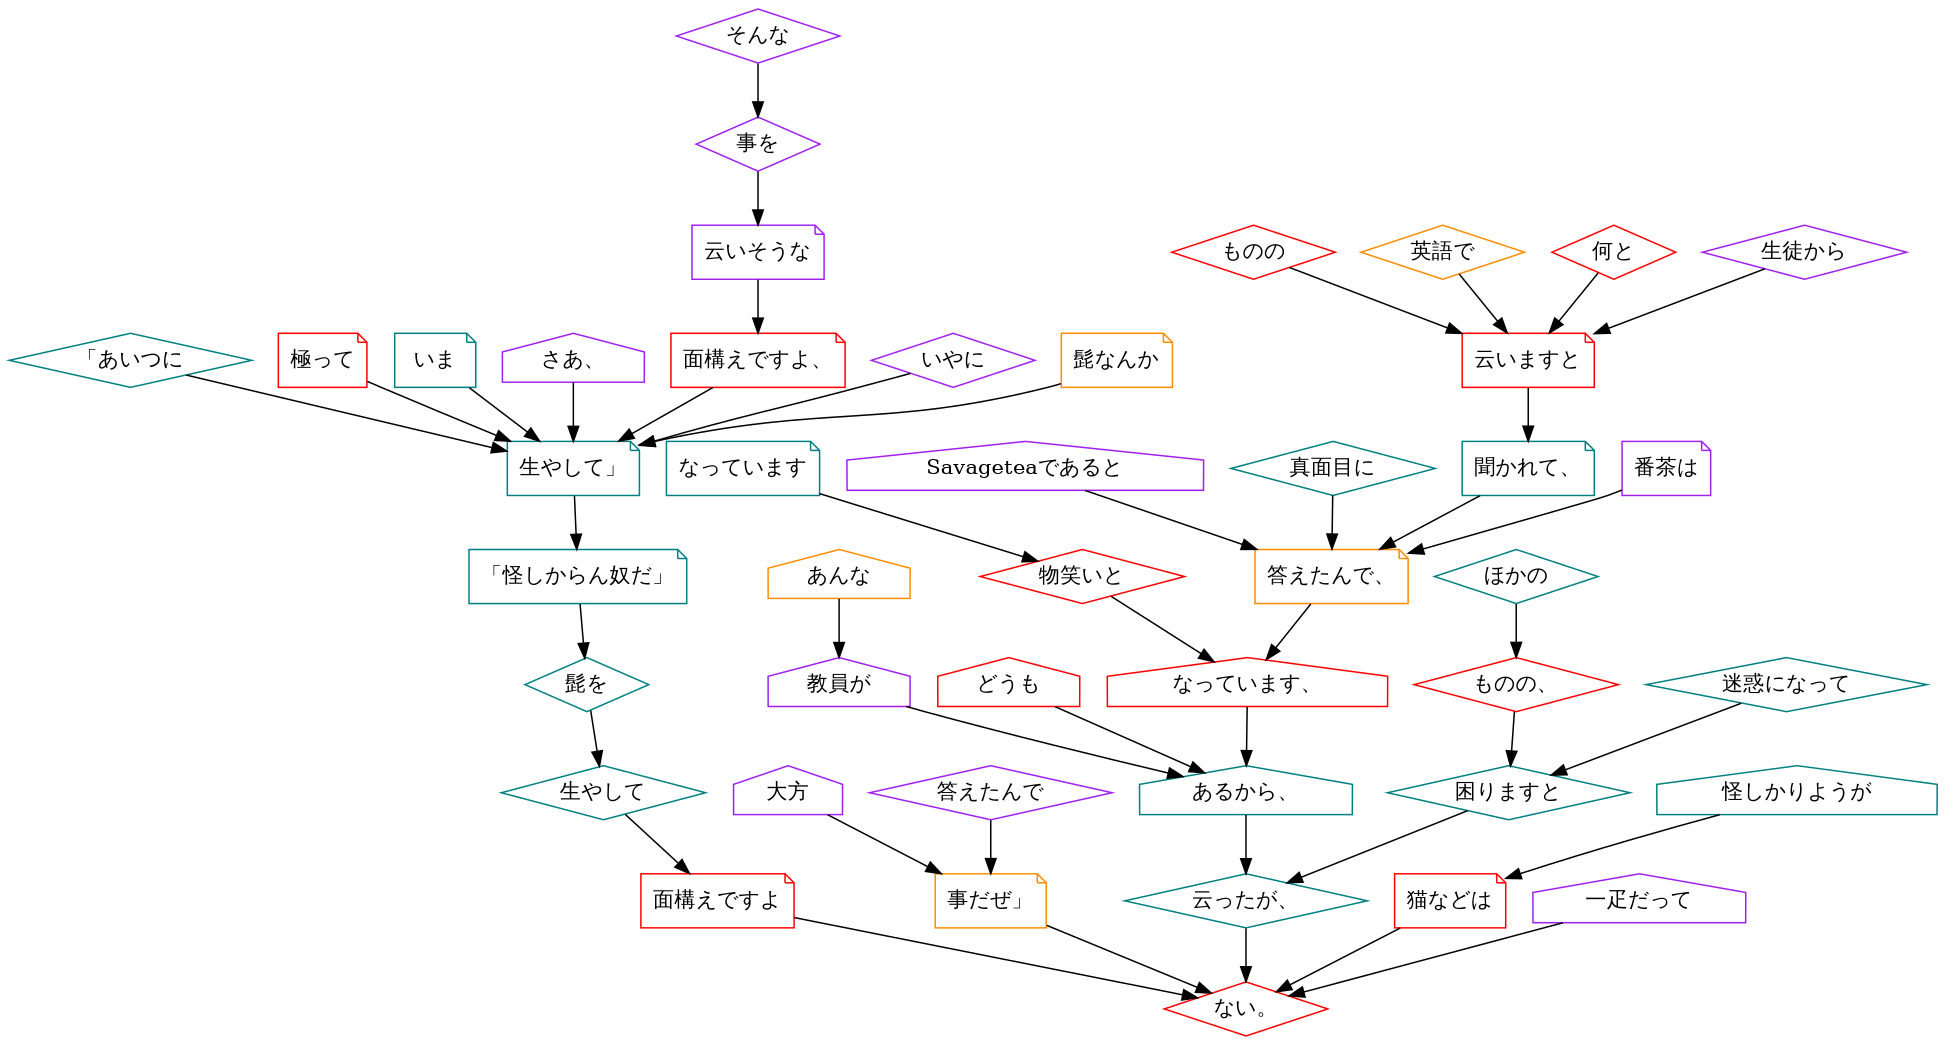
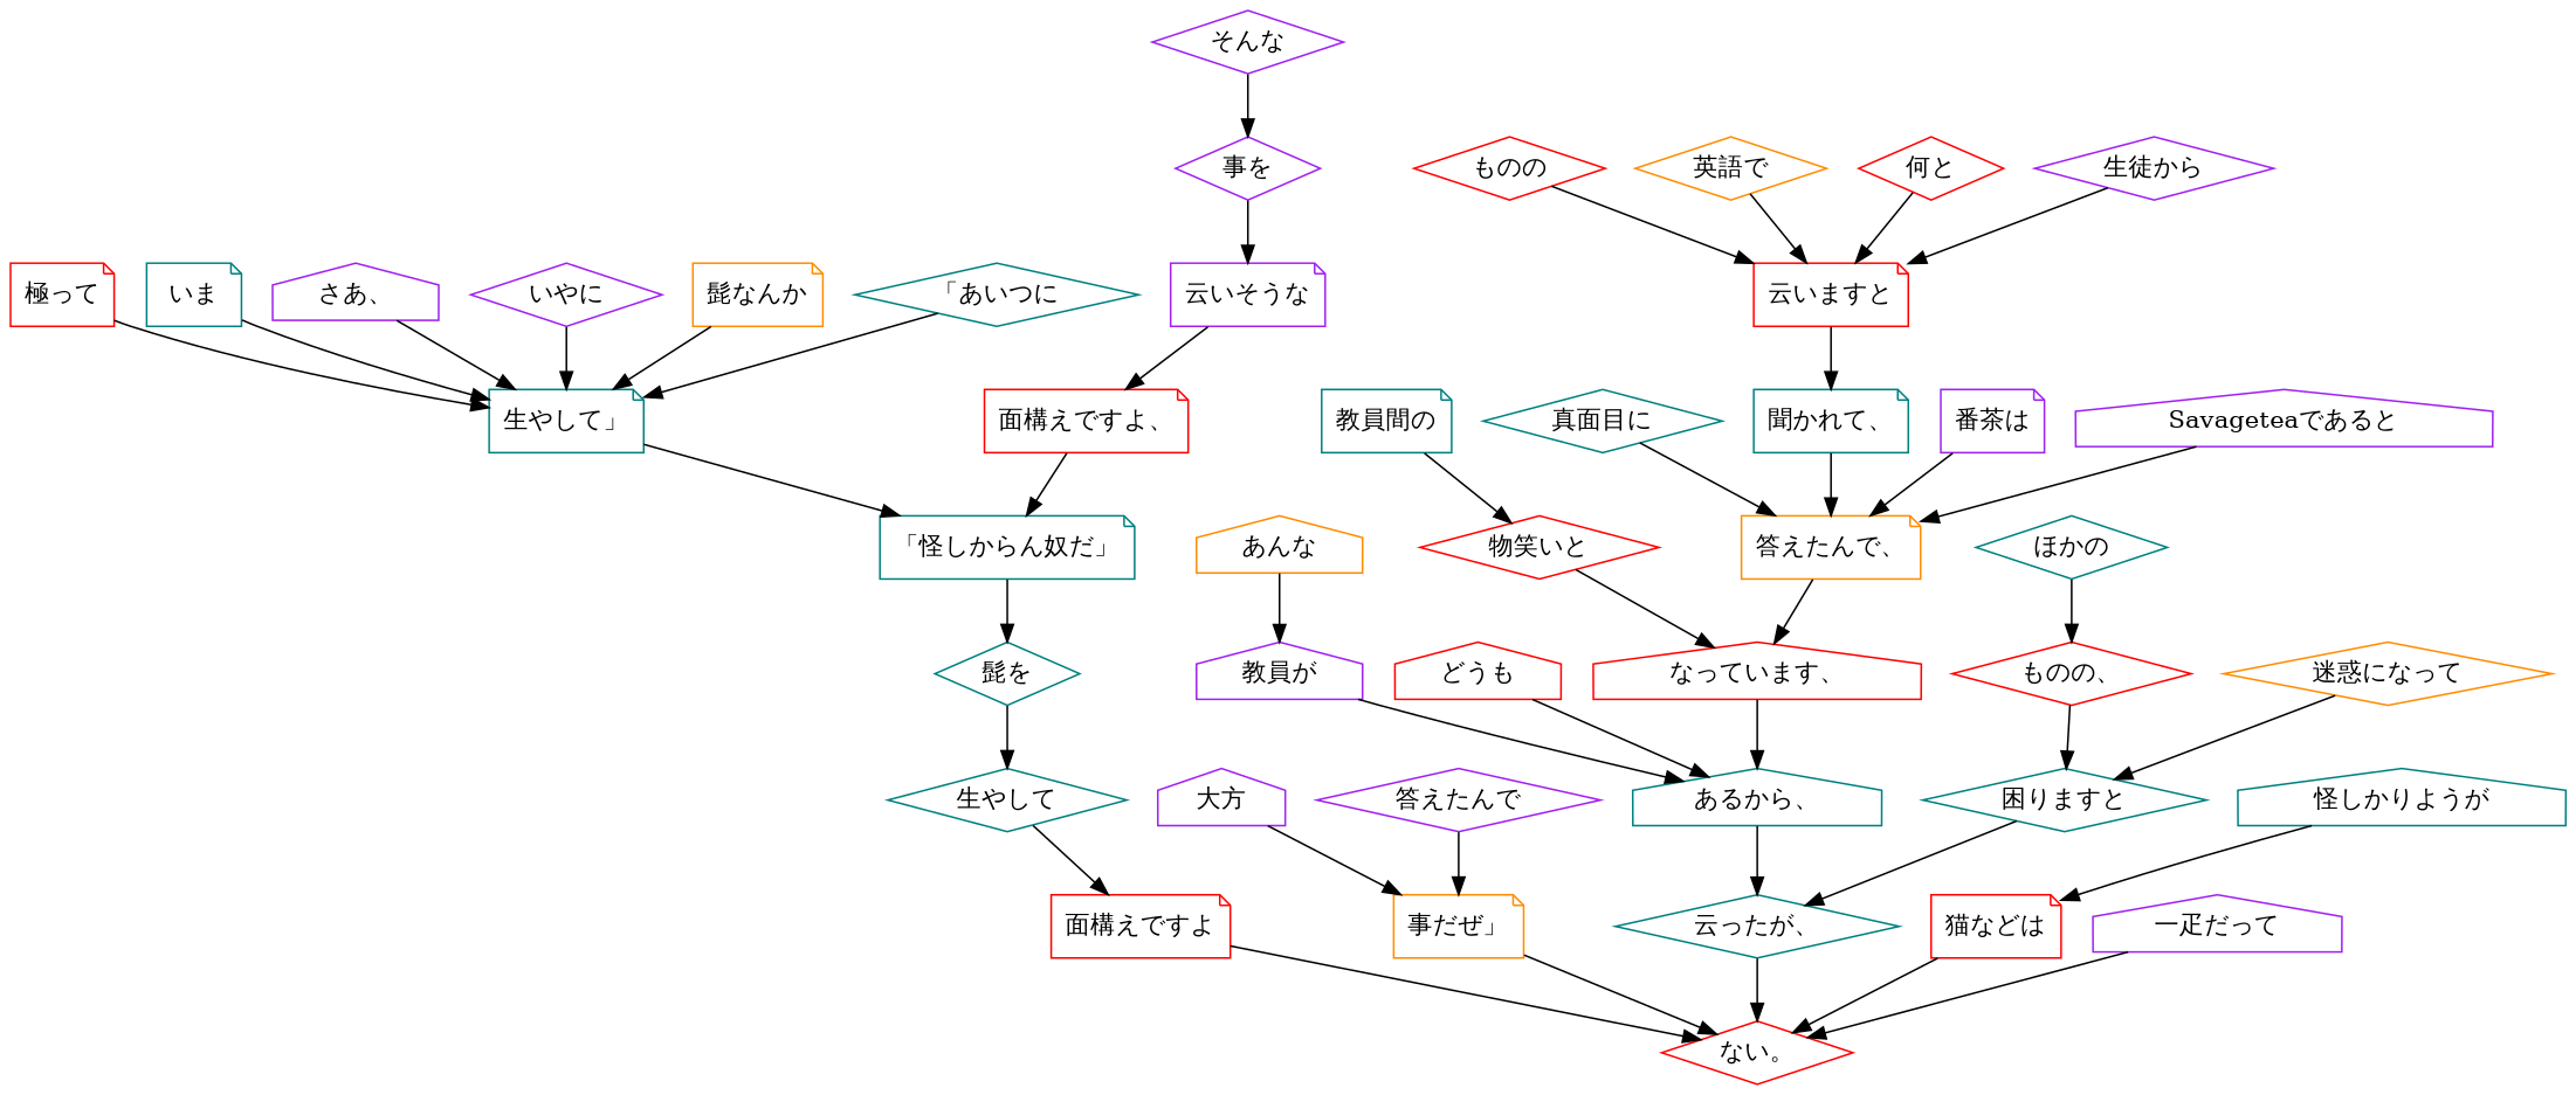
  digraph {
    node [color=teal shape=diamond]
    n1 [color=purple label="生徒から"]
    n2 [color=red label="云いますと" shape=note]
    n3 [label="聞かれて、" shape=note]
    n4 [color=red label="ものの"]
    n5 [color=darkorange label="英語で"]
    n6 [color=red label="何と"]
    n7 [color=darkorange label="答えたんで、" shape=note]
    n8 [color=red label="なっています、" shape=house]
    n9 [color=purple label="番茶は" shape=note]
    n10 [color=purple label="Savageteaであると" shape=house]
    n11 [label="真面目に"]
    n12 [label="あるから、" shape=house]
-   n13 [label="なっています" shape=note]
+   n13 [label="教員間の" shape=note]
    n14 [color=red label="物笑いと"]
    n15 [label="云ったが、"]
    n16 [color=red label="どうも" shape=house]
    n17 [color=darkorange label="あんな" shape=house]
    n18 [color=purple label="教員が" shape=house]
    n19 [color=red label="ない。"]
    n20 [label="ほかの"]
    n21 [color=red label="ものの、"]
    n22 [label="困りますと"]
-   n23 [label="迷惑になって"]
+   n23 [color=darkorange label="迷惑になって"]
    n24 [color=purple label="大方" shape=house]
    n25 [color=darkorange label="事だぜ」" shape=note]
    n26 [color=purple label="答えたんで"]
    n27 [label="「あいつに"]
    n28 [label="生やして」" shape=note]
    n29 [label="「怪しからん奴だ」" shape=note]
    n30 [color=red label="極って" shape=note]
    n31 [label="いま" shape=note]
    n32 [color=purple label="さあ、" shape=house]
    n33 [color=purple label="そんな"]
    n34 [color=purple label="事を"]
    n35 [color=purple label="云いそうな" shape=note]
    n36 [color=red label="面構えですよ、" shape=note]
    n37 [color=purple label="いやに"]
    n38 [color=darkorange label="髭なんか" shape=note]
    n39 [label="髭を"]
    n40 [label="生やして"]
    n41 [color=red label="面構えですよ" shape=note]
    n42 [color=red label="猫などは" shape=note]
    n43 [color=purple label="一疋だって" shape=house]
    n44 [label="怪しかりようが" shape=house]
    n1 -> n2
    n2 -> n3
    n3 -> n7
    n4 -> n2
    n5 -> n2
    n6 -> n2
    n7 -> n8
    n8 -> n12
    n9 -> n7
    n10 -> n7
    n11 -> n7
    n12 -> n15
    n13 -> n14
    n14 -> n8
    n15 -> n19
    n16 -> n12
    n17 -> n18
    n18 -> n12
    n20 -> n21
    n21 -> n22
    n22 -> n15
    n23 -> n22
    n24 -> n25
    n25 -> n19
    n26 -> n25
    n27 -> n28
    n28 -> n29
    n29 -> n39
    n30 -> n28
    n31 -> n28
    n32 -> n28
    n33 -> n34
    n34 -> n35
    n35 -> n36
-   n36 -> n28
+   n36 -> n29
    n37 -> n28
    n38 -> n28
    n39 -> n40
    n40 -> n41
    n41 -> n19
    n42 -> n19
    n43 -> n19
    n44 -> n42
  }
